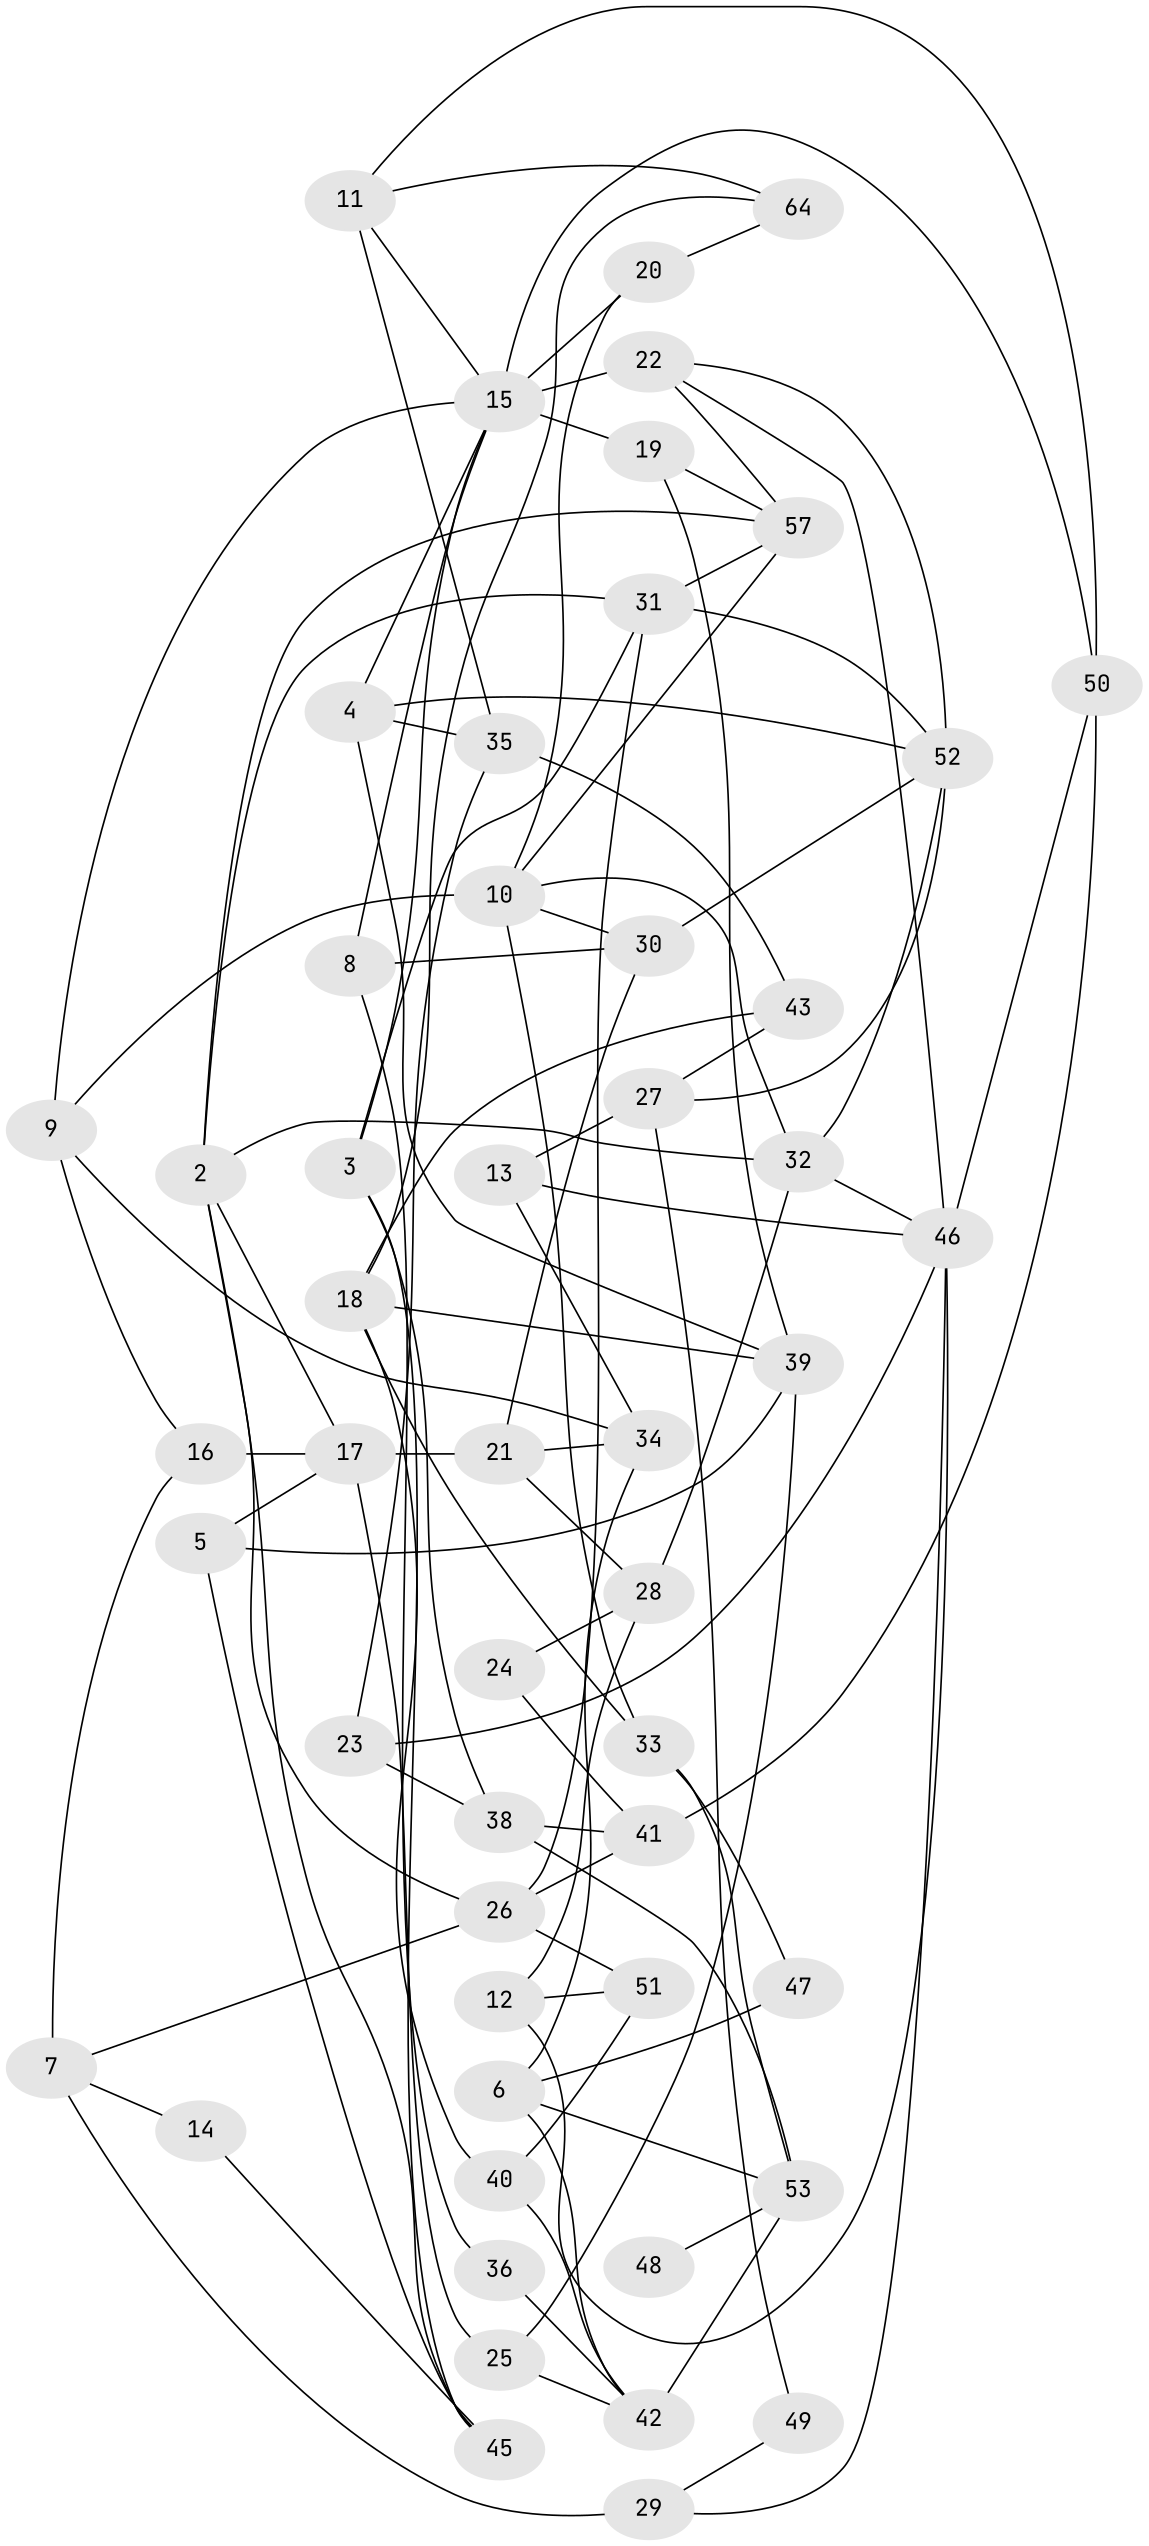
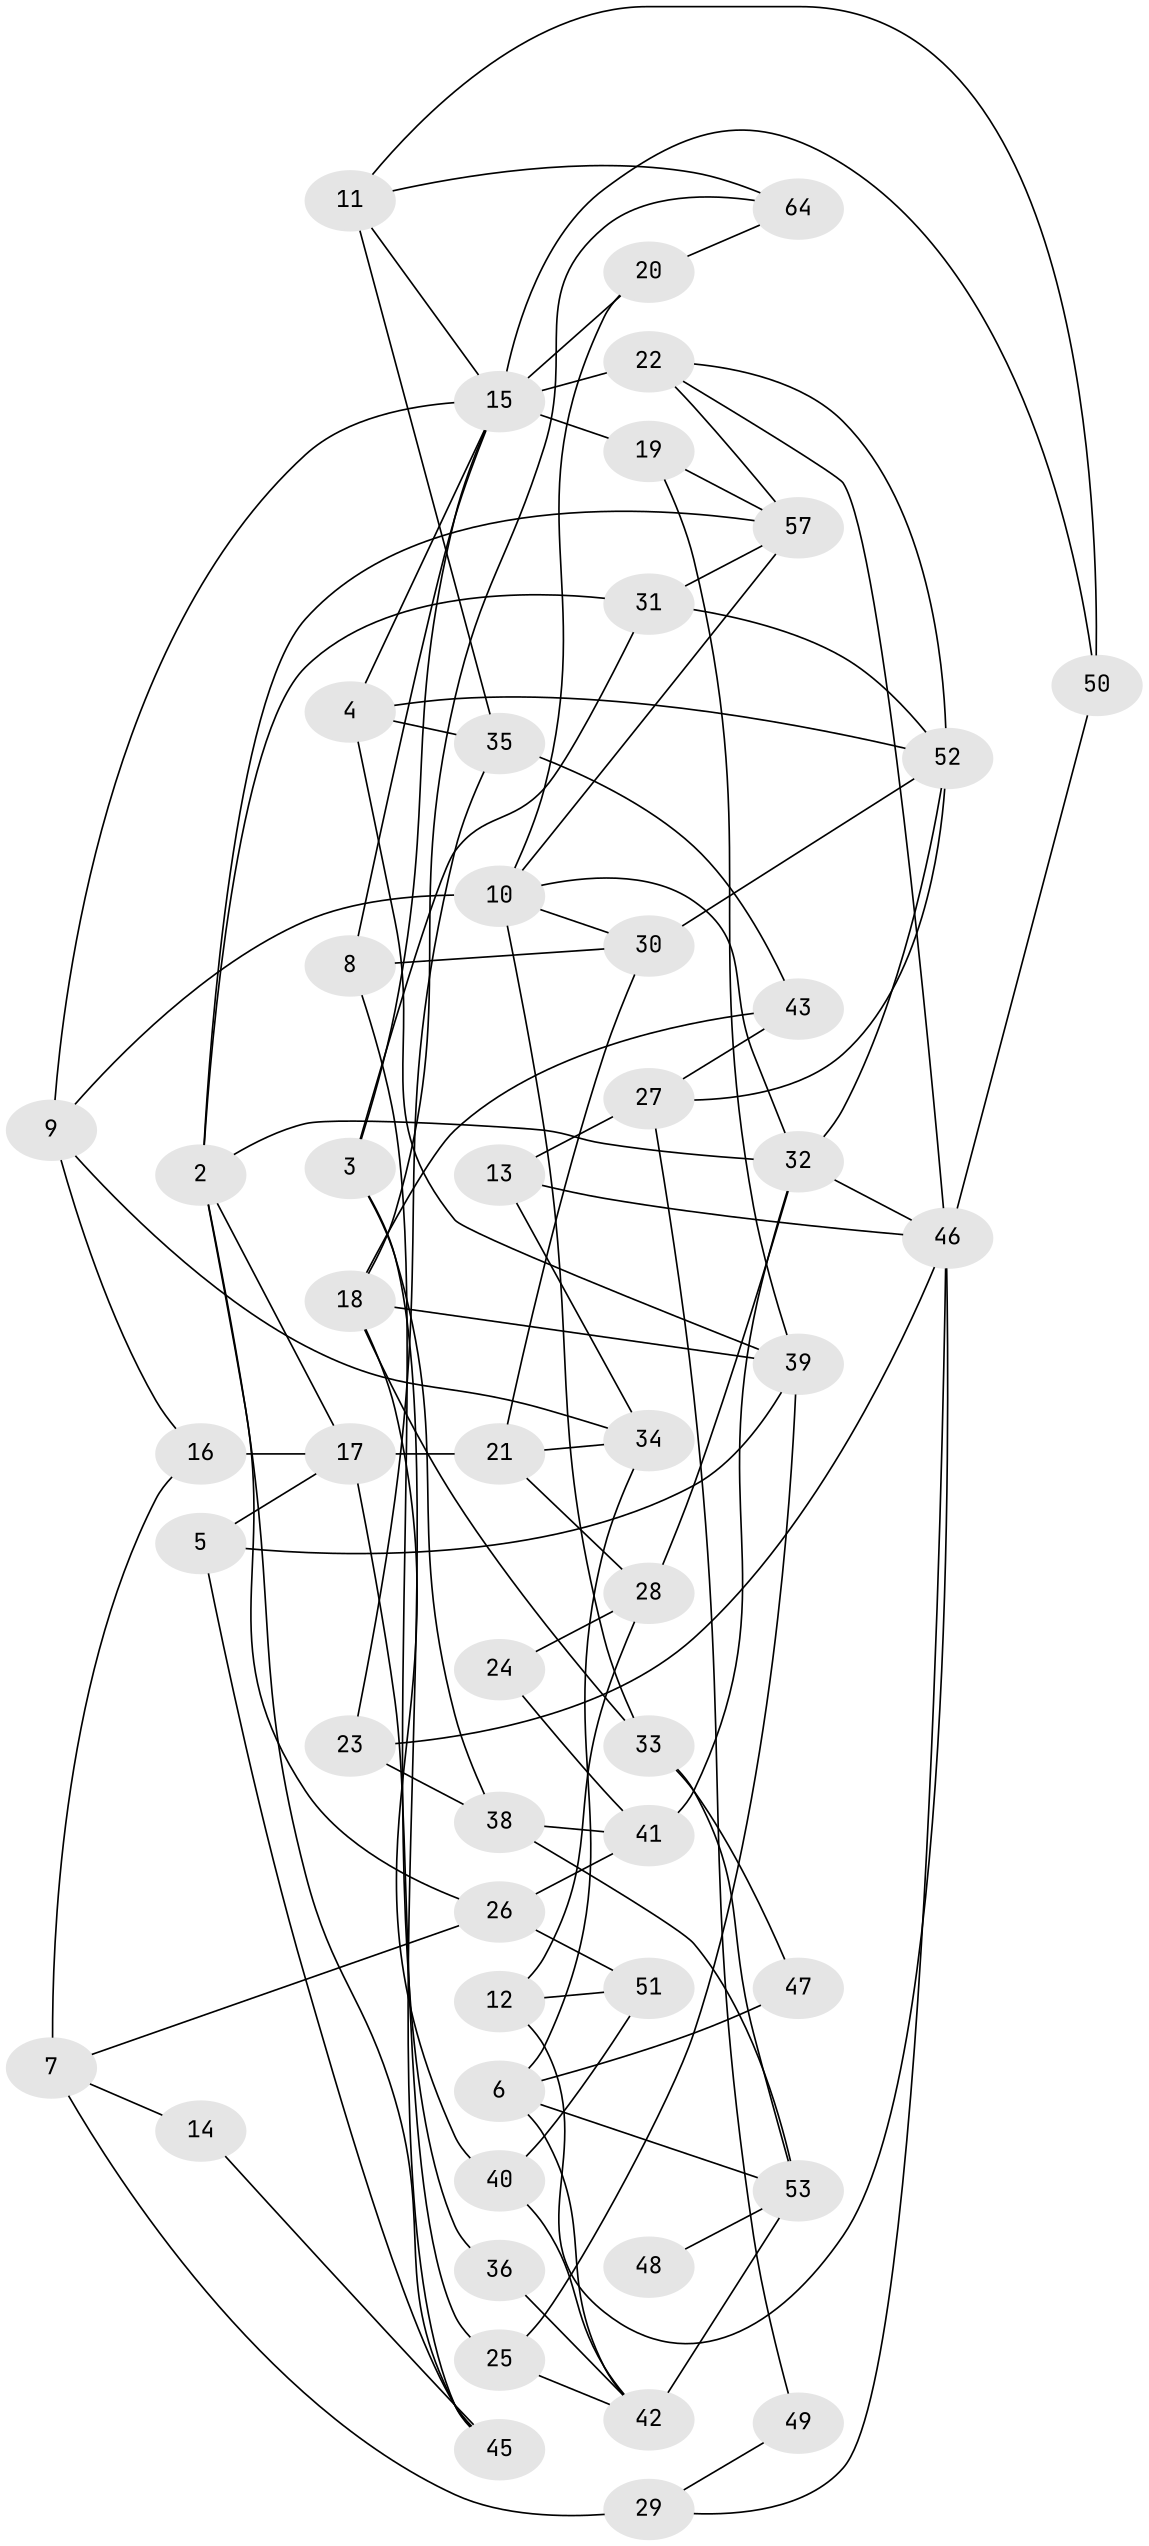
  graph {
    fontname="JetBrains Mono"
    rankdir=LR
    node [color=gray90 fontname="JetBrains Mono" style=filled]
    edge [fontname="JetBrains Mono"]
    4
    15
    35
    39
    52
    42
    53
    48
    2
    17
    26
    31
    32
    n14 [label=57]
    45
    21
    25
    51
    41
    46
    3
    38
    20
    50
    19
    22
    43
    5
    6
    34
    47
    7
    14
    16
    29
    49
    8
    30
    36
    9
    10
    33
    n43 [label=64]
    11
    12
    28
    13
    27
    18
    40
    23
    24
    4 -- 15
    4 -- 35
    4 -- 39
    4 -- 52
    15 -- 20
    15 -- 50
    15 -- 19
    15 -- 22
    35 -- 43
    42 -- 53
    48 -- 53
    2 -- 17
    2 -- 26
    2 -- 31
    2 -- 32
    2 -- n14
    2 -- 45
    17 -- 21
    17 -- 25
-   26 -- 31
    26 -- 51
    26 -- 41
    31 -- 52
    31 -- n14
    32 -- 52
    32 -- 46
    21 -- 34
    21 -- 30
    21 -- 28
    25 -- 39
    25 -- 42
-   41 -- 50
+   41 -- 32
    46 -- 50
    3 -- 15
    3 -- 31
    3 -- 45
    3 -- 38
    38 -- 53
    38 -- 41
    20 -- n43
    19 -- 39
    19 -- n14
    22 -- 52
    22 -- n14
    22 -- 46
    5 -- 39
    5 -- 17
    5 -- 45
    6 -- 42
    6 -- 53
    6 -- 34
    6 -- 47
    7 -- 26
    7 -- 14
    7 -- 16
    7 -- 29
    14 -- 45
    16 -- 17
    29 -- 46
    29 -- 49
    8 -- 15
    8 -- 30
    8 -- 36
    30 -- 52
    36 -- 42
    9 -- 15
    9 -- 34
    9 -- 16
    9 -- 10
    10 -- 32
    10 -- n14
    10 -- 20
    10 -- 30
    10 -- 33
    33 -- 53
    33 -- 47
    11 -- 15
    11 -- 35
    11 -- 50
    11 -- n43
    12 -- 51
    12 -- 46
    12 -- 28
    28 -- 32
    13 -- 46
    13 -- 34
    13 -- 27
    27 -- 52
    27 -- 43
    27 -- 49
    18 -- 39
    18 -- 43
    18 -- 33
    18 -- n43
    18 -- 40
    40 -- 42
    40 -- 51
    23 -- 35
    23 -- 46
    23 -- 38
    24 -- 41
    24 -- 28
  }
